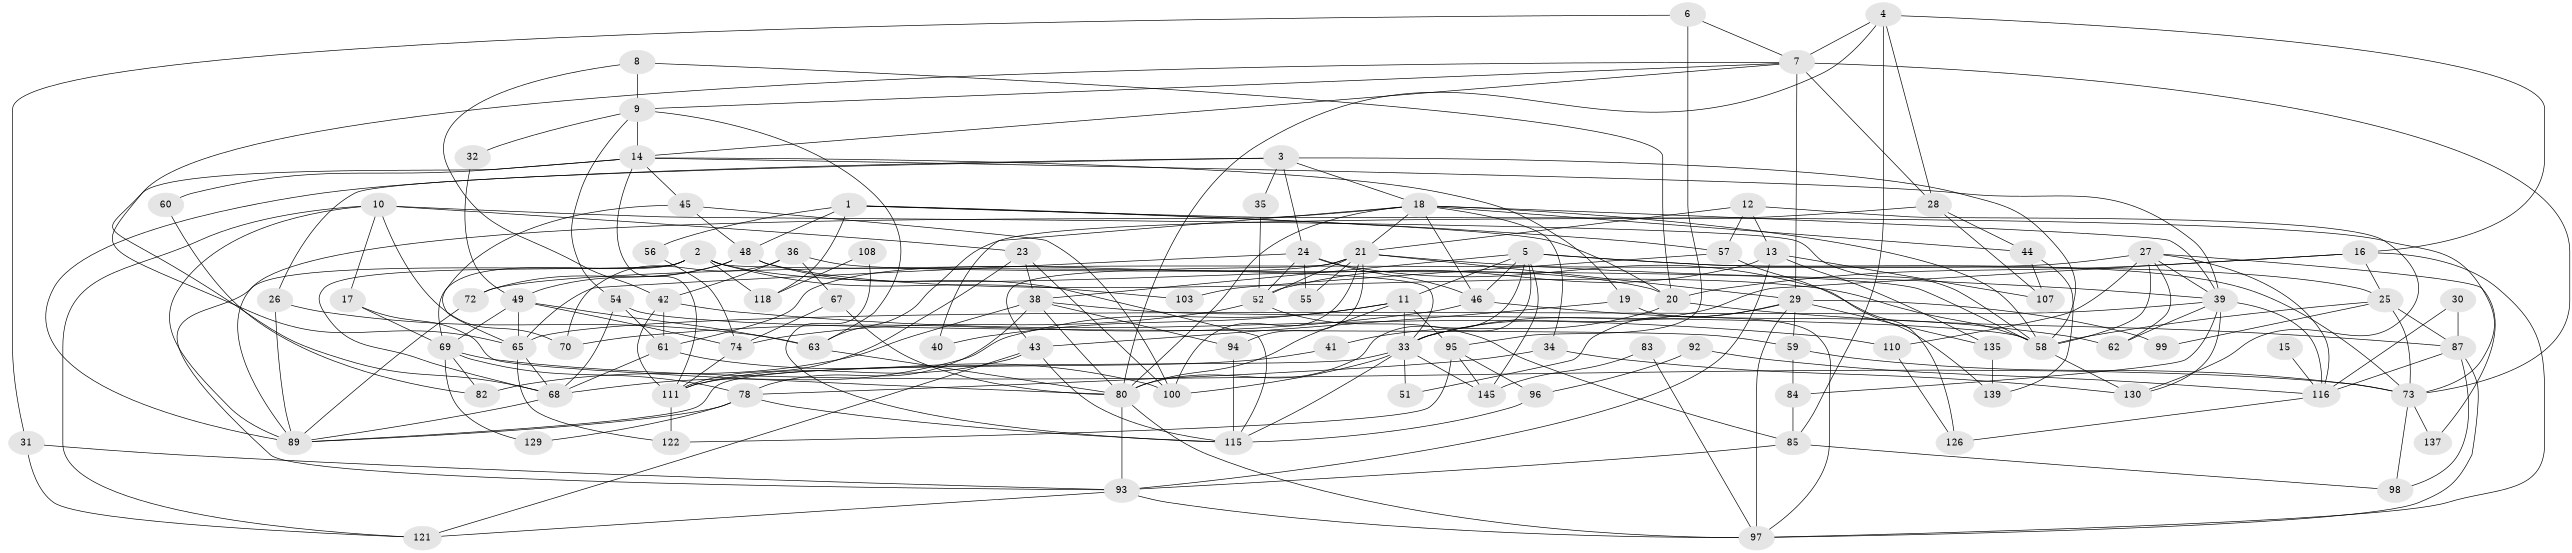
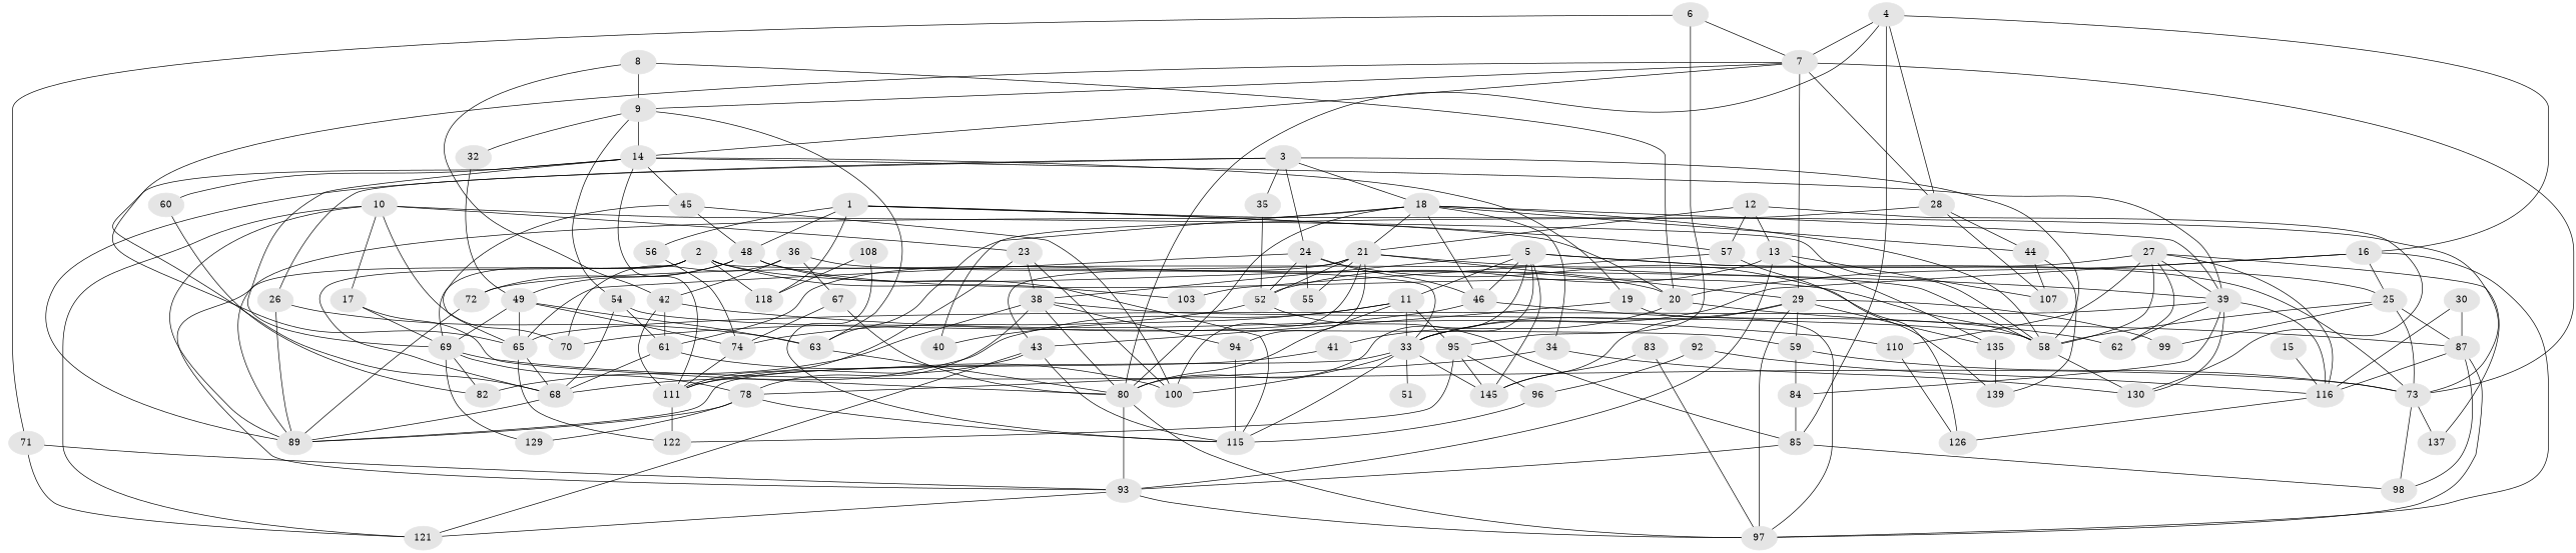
  graph {
    node [color=gray90 style=filled]
    1 [super="+113"]
    20 [super="+66"]
    48
    56
    57
    73
    118
    41
    87 [super="+132"]
    58 [super="+106"]
    72
    49 [super="+127"]
    115 [super="+131"]
    74 [super="+133"]
    n15 [label=103]
    126
    98
    137
    2 [super="+47"]
    33 [super="+112"]
    68 [super="+125"]
    69 [super="+109"]
    93 [super="+119"]
    89 [super="+128"]
    145
    100
    51
    78 [super="+140"]
    82
    129
    121
    97 [super="+117"]
    3 [super="+91"]
    18 [super="+53"]
    24 [super="+76"]
    26
    35
    80 [super="+81"]
    46
    40
    21 [super="+104"]
    39 [super="+86"]
    34
    44
    65 [super="+124"]
    52 [super="+64"]
    55
    139
    63
    130 [super="+141"]
    4 [super="+134"]
    7 [super="+136"]
    16 [super="+50"]
    28 [super="+103"]
    85
    9 [super="+143"]
    14 [super="+114"]
    29 [super="+101"]
    25 [super="+75"]
    107
    5 [super="+22"]
    11 [super="+142"]
    38 [super="+90"]
    95
    99
    94
    70
    62
    6
-   31
+   31 [label=71]
    122 [super="+144"]
    96
    32
    54 [super="+79"]
    19
    45
    60
    111
    135
    59
    8
    42 [super="+77"]
    61
    110
    10 [super="+71"]
    17
    23 [super="+37"]
    13 [super="+120"]
    12
    43 [super="+88"]
    116 [super="+138"]
    84
    15
    27
    30
    36
    67 [super="+105"]
    83
    92
    108
    1 -- 20
    1 -- 48
    1 -- 56
    1 -- 57
    1 -- 73
    1 -- 118
    20 -- 41
    20 -- 87
    48 -- 58
    48 -- 72
    48 -- 49
    48 -- 115
    56 -- 74
    57 -- n15
    57 -- 126
    73 -- 98
    73 -- 137
    41 -- 111
    87 -- 98
    87 -- 97
    87 -- 116
    58 -- 130
    72 -- 89
    49 -- 74
    49 -- 69
    49 -- 65
    49 -- 63
    74 -- 111
    2 -- 20
    2 -- 118
    2 -- n15
    2 -- 33
    2 -- 68
    2 -- 69
    2 -- 93
    33 -- 115
    33 -- 89
    33 -- 145
    33 -- 100
    33 -- 51
    68 -- 89
    69 -- 73
    69 -- 78
    69 -- 82
    69 -- 129
    93 -- 121
    93 -- 97
    78 -- 115
    78 -- 89 [weight=2]
    78 -- 129
    3 -- 58
    3 -- 89
    3 -- 18
    3 -- 24
    3 -- 26
    3 -- 35
    18 -- 58
    18 -- 89
    18 -- 80
    18 -- 46
    18 -- 40
    18 -- 21
    18 -- 39
    18 -- 34
    18 -- 44
    24 -- 46
    24 -- 65
    24 -- 52
    24 -- 55
    24 -- 139
    26 -- 89
    26 -- 63
    35 -- 52
    80 -- 93
    80 -- 97
    46 -- 70
    46 -- 62
    21 -- 100
    21 -- 39
    21 -- 52
    21 -- 55
    21 -- 29
    21 -- 94
    21 -- 61
    21 -- 43
    39 -- 65
    39 -- 130
    39 -- 62
    39 -- 116
    39 -- 84
    34 -- 78
    34 -- 130
    44 -- 139
    44 -- 107
    65 -- 68
    65 -- 122
    52 -- 74
    52 -- 85
    63 -- 80
    4 -- 80
    4 -- 7
    4 -- 16
    4 -- 28
    4 -- 85
    7 -- 73
    7 -- 65
    7 -- 28
    7 -- 9
    7 -- 14
    7 -- 29
    16 -- 20
    16 -- 33
    16 -- 97
    16 -- 25
    28 -- 44
    28 -- 63
    28 -- 107
    85 -- 98
    85 -- 93
    9 -- 63
    9 -- 14
    9 -- 32
    9 -- 54
    14 -- 68
+   14 -- 69
    14 -- 39
    14 -- 19
    14 -- 45
    14 -- 60
    14 -- 111
    29 -- 33
-   29 -- 51
+   29 -- 145
    29 -- 97
    29 -- 99
    29 -- 135
    29 -- 59
    25 -- 73
    25 -- 87 [weight=2]
    25 -- 58
    25 -- 99 [weight=2]
    5 -- 73
    5 -- 33
    5 -- 145
    5 -- 80
    5 -- 46
    5 -- 25
    5 -- 11
    5 -- 38
    11 -- 33
    11 -- 68
    11 -- 80
    11 -- 40
    11 -- 95
    38 -- 58
    38 -- 78
    38 -- 82
    38 -- 80
    38 -- 94
    95 -- 145
    95 -- 122
    95 -- 96
    94 -- 115
    6 -- 7
    6 -- 95
    6 -- 31
    31 -- 93
    31 -- 121
    96 -- 115
    32 -- 49
    54 -- 68
    54 -- 59
    54 -- 61
    19 -- 97
    19 -- 43
    45 -- 48
    45 -- 100
    45 -- 65
    60 -- 82
    111 -- 122
    135 -- 139
    59 -- 73
    59 -- 84
    8 -- 20
    8 -- 9
    8 -- 42
    42 -- 111
    42 -- 61
    42 -- 110
    61 -- 68
    61 -- 100
    110 -- 126
    10 -- 58
    10 -- 89
    10 -- 121
    10 -- 70
    10 -- 17
    10 -- 23
    17 -- 69
    17 -- 80
    23 -- 100
    23 -- 38
    23 -- 111
    13 -- 93
    13 -- 52
    13 -- 107
    13 -- 135
    12 -- 57
    12 -- 21
    12 -- 130
    12 -- 13
    43 -- 115
    43 -- 121
    43 -- 111
    116 -- 126
    84 -- 85
    15 -- 116
    27 -- 58
    27 -- 72
    27 -- 137
    27 -- 39
    27 -- 62
    27 -- 110
    27 -- 116
    30 -- 87
    30 -- 116
    36 -- 58
    36 -- 70
    36 -- 42
    36 -- 67
    67 -- 74
    67 -- 80
    83 -- 145
    83 -- 97
    92 -- 96
    92 -- 116
    108 -- 118
    108 -- 115
  }
